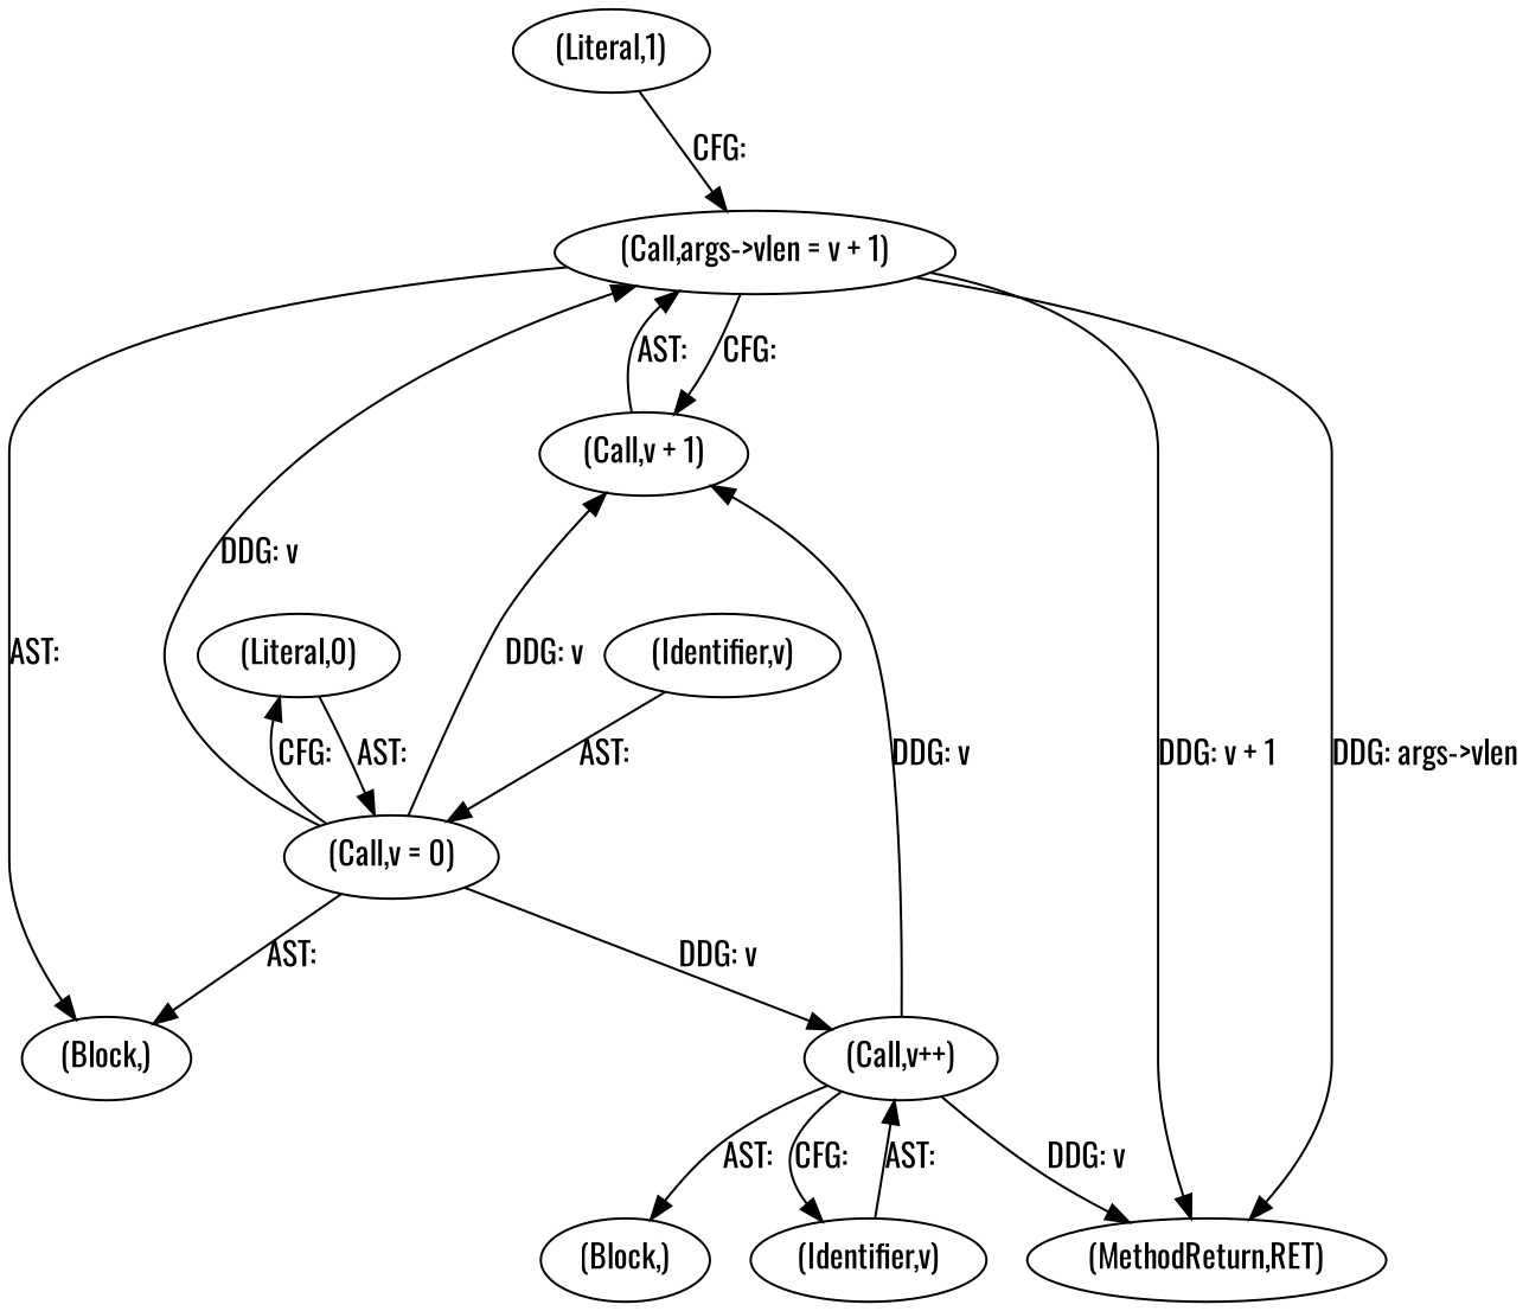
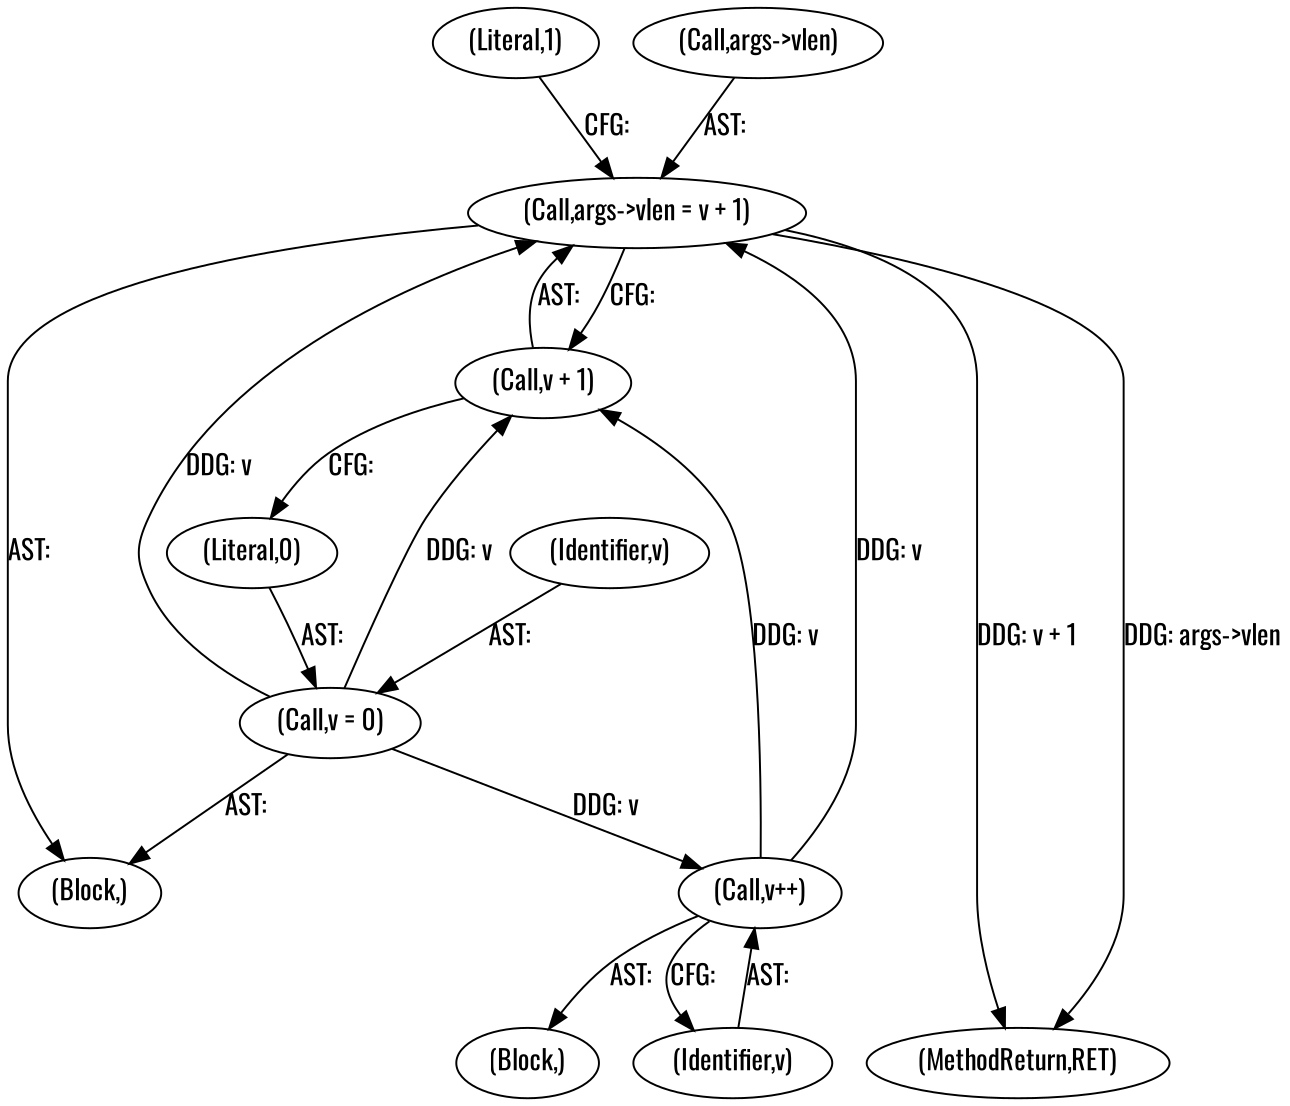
  digraph {
    fontname=Oswald
    node [fontname=Oswald]
    edge [fontname=Oswald]
    n1 [label="(Call,args->vlen = v + 1)"]
    n2 [label="(Block,)"]
    n3 [label="(Call,v + 1)"]
    n4 [label="(MethodReturn,RET)"]
    n5 [label="(Call,v++)"]
    n6 [label="(Identifier,v)"]
    n7 [label="(Block,)"]
    n8 [label="(Call,v = 0)"]
    n9 [label="(Literal,0)"]
    n10 [label="(Literal,1)"]
+   n11 [label="(Call,args->vlen)"]
    n12 [label="(Identifier,v)"]
    n1 -> n2 [label="AST: "]
    n1 -> n3 [label="CFG: "]
    n1 -> n4 [label="DDG: v + 1"]
    n1 -> n4 [label="DDG: args->vlen"]
    n3 -> n1 [label="AST: "]
-   n5 -> n4 [label="DDG: v"]
+   n5 -> n1 [label="DDG: v"]
    n5 -> n3 [label="DDG: v"]
    n5 -> n6 [label="CFG: "]
    n5 -> n7 [label="AST: "]
    n6 -> n5 [label="AST: "]
    n8 -> n1 [label="DDG: v"]
    n8 -> n2 [label="AST: "]
    n8 -> n3 [label="DDG: v"]
    n8 -> n5 [label="DDG: v"]
-   n8 -> n9 [label="CFG: "]
+   n3 -> n9 [label="CFG: "]
    n9 -> n8 [label="AST: "]
    n10 -> n1 [label="CFG: "]
+   n11 -> n1 [label="AST: "]
    n12 -> n8 [label="AST: "]
  }
